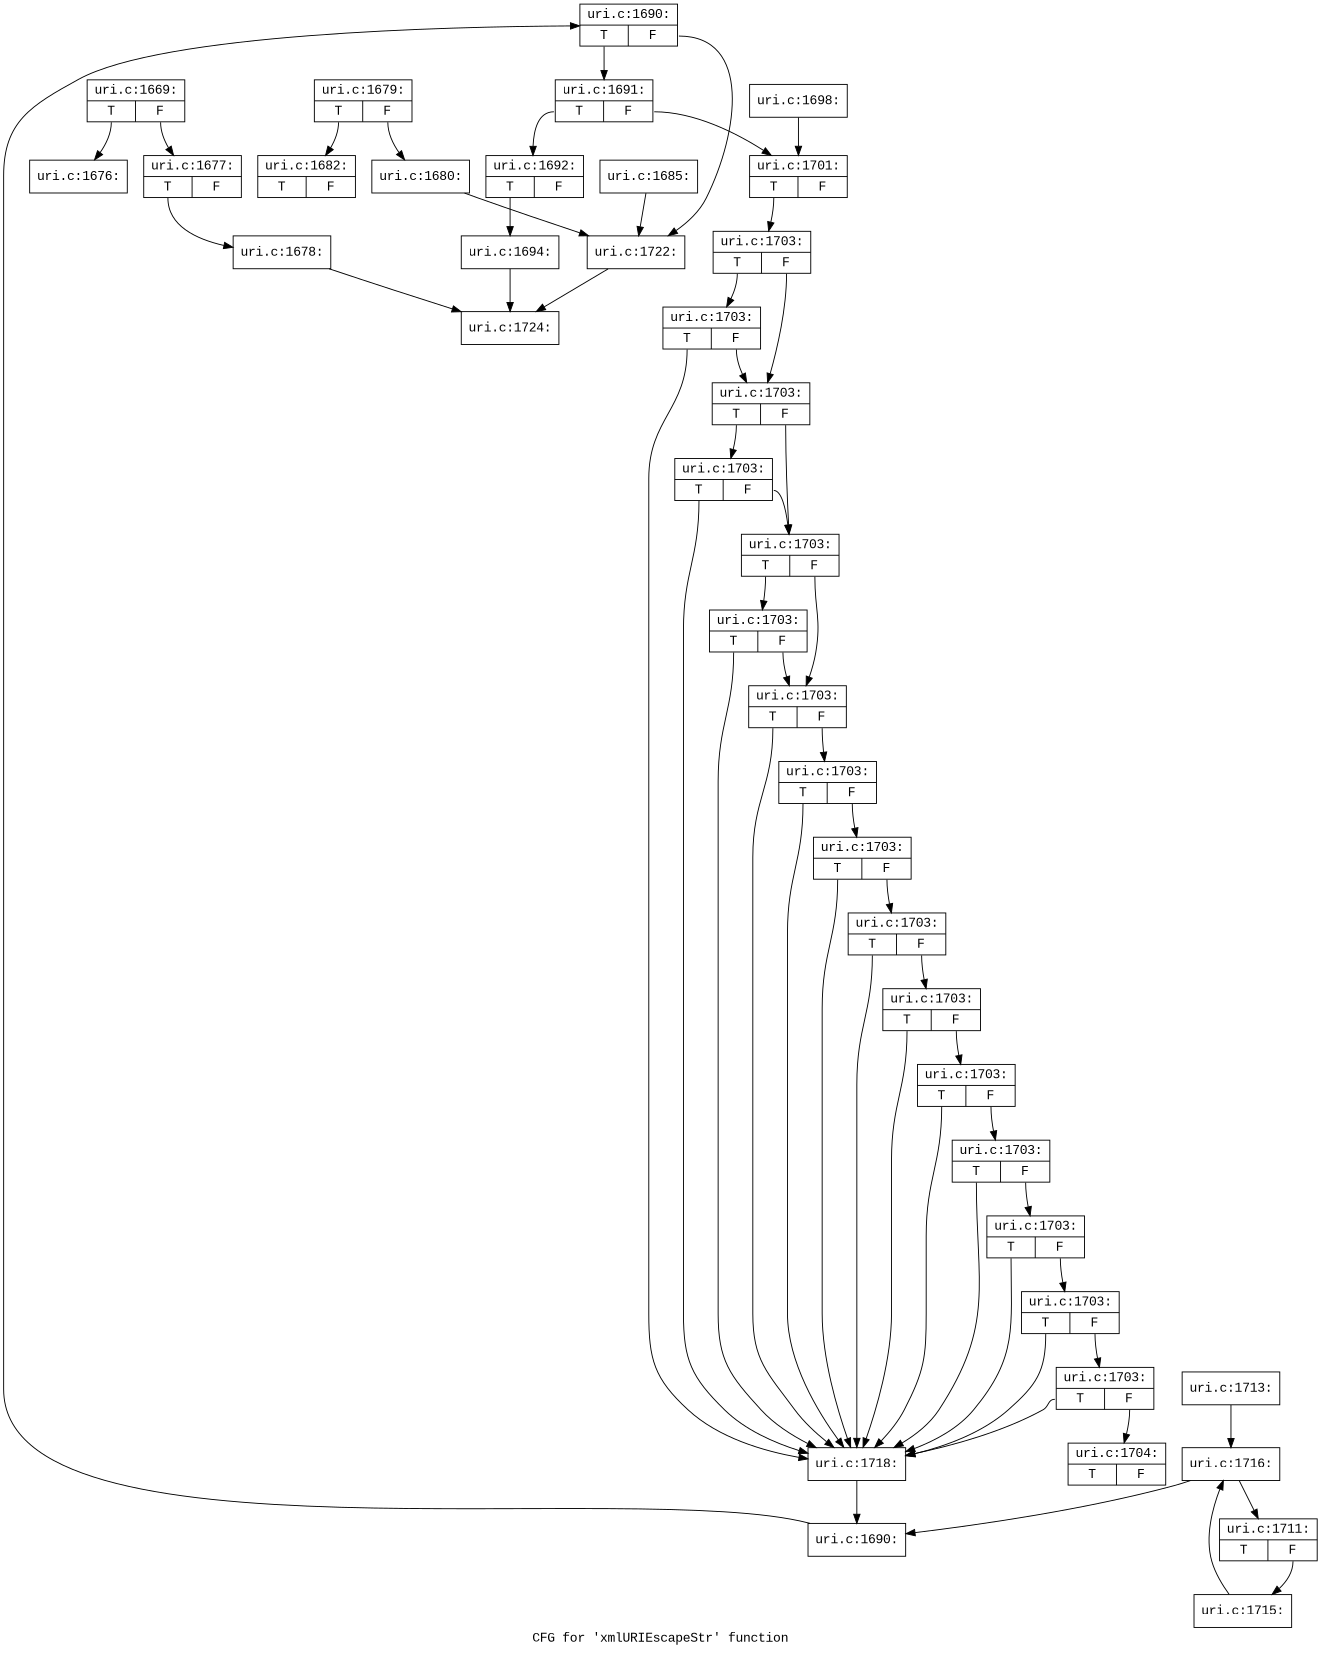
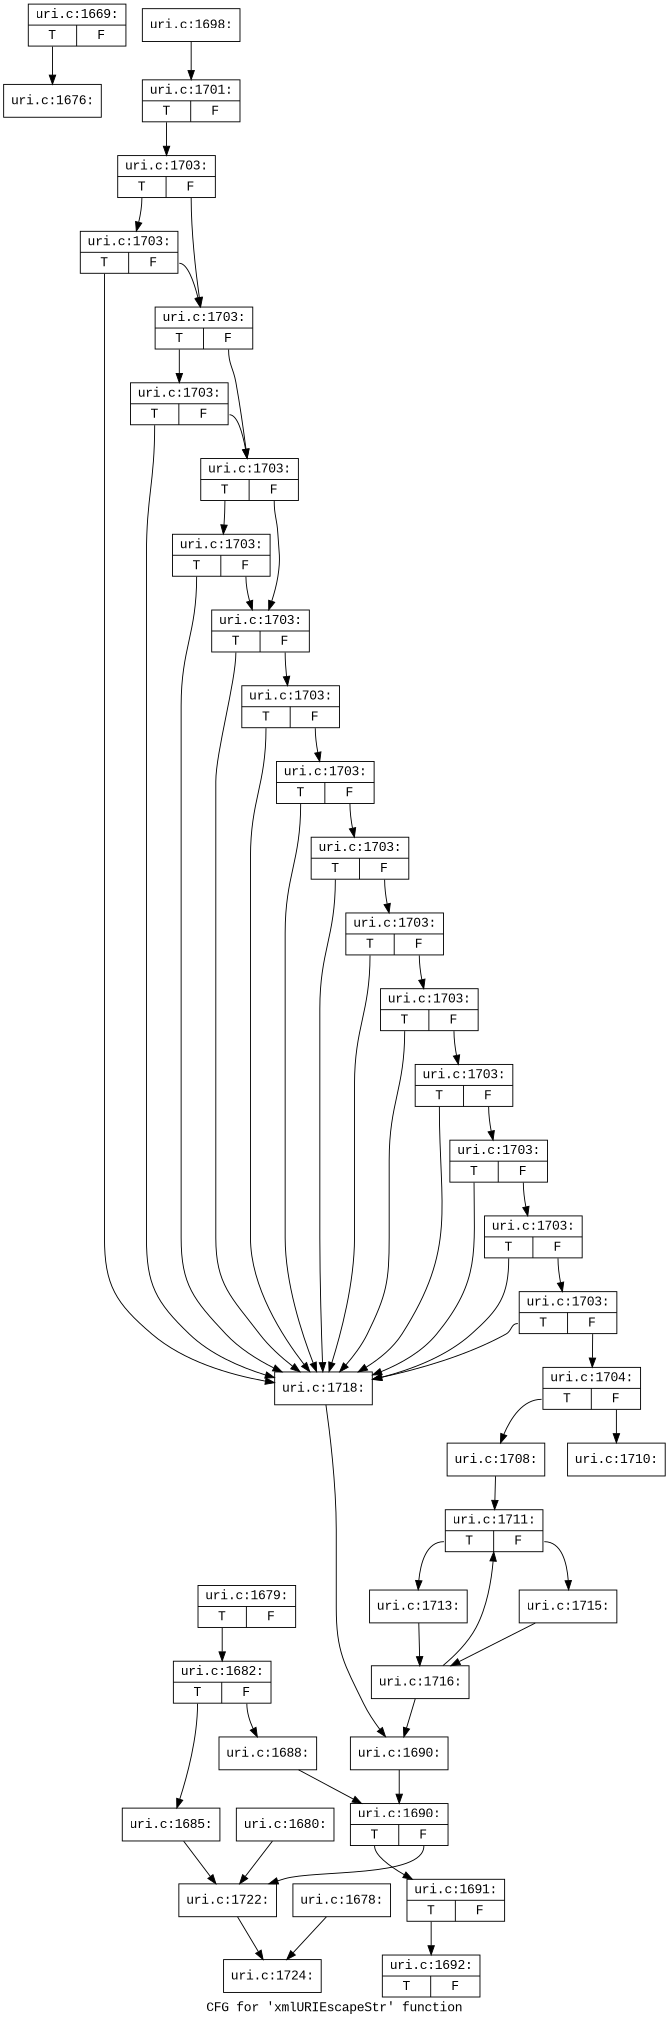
  digraph {
    fontname="Liberation Mono"
    label="CFG for 'xmlURIEscapeStr' function"
    node [fontname="Liberation Mono" shape=record]
    edge [fontname="Liberation Mono" tailport=s0]
    n1 [label="{uri.c:1669:|{<s0>T|<s1>F}}"]
    n2 [label="{uri.c:1676:}"]
-   n3 [label="{uri.c:1677:|{<s0>T|<s1>F}}"]
    n4 [label="{uri.c:1678:}"]
    n5 [label="{uri.c:1724:}"]
    n6 [label="{uri.c:1679:|{<s0>T|<s1>F}}"]
    n7 [label="{uri.c:1682:|{<s0>T|<s1>F}}"]
    n8 [label="{uri.c:1680:}"]
    n9 [label="{uri.c:1685:}"]
+   n10 [label="{uri.c:1688:}"]
    n11 [label="{uri.c:1722:}"]
    n12 [label="{uri.c:1690:|{<s0>T|<s1>F}}"]
    n13 [label="{uri.c:1691:|{<s0>T|<s1>F}}"]
    n14 [label="{uri.c:1692:|{<s0>T|<s1>F}}"]
    n15 [label="{uri.c:1701:|{<s0>T|<s1>F}}"]
-   n16 [label="{uri.c:1694:}"]
    n17 [label="{uri.c:1703:|{<s0>T|<s1>F}}"]
    n18 [label="{uri.c:1698:}"]
    n19 [label="{uri.c:1703:|{<s0>T|<s1>F}}"]
    n20 [label="{uri.c:1703:|{<s0>T|<s1>F}}"]
    n21 [label="{uri.c:1718:}"]
    n22 [label="{uri.c:1690:}"]
    n23 [label="{uri.c:1703:|{<s0>T|<s1>F}}"]
    n24 [label="{uri.c:1703:|{<s0>T|<s1>F}}"]
    n25 [label="{uri.c:1703:|{<s0>T|<s1>F}}"]
    n26 [label="{uri.c:1703:|{<s0>T|<s1>F}}"]
    n27 [label="{uri.c:1703:|{<s0>T|<s1>F}}"]
    n28 [label="{uri.c:1703:|{<s0>T|<s1>F}}"]
    n29 [label="{uri.c:1703:|{<s0>T|<s1>F}}"]
    n30 [label="{uri.c:1703:|{<s0>T|<s1>F}}"]
    n31 [label="{uri.c:1703:|{<s0>T|<s1>F}}"]
    n32 [label="{uri.c:1703:|{<s0>T|<s1>F}}"]
    n33 [label="{uri.c:1703:|{<s0>T|<s1>F}}"]
    n34 [label="{uri.c:1703:|{<s0>T|<s1>F}}"]
    n35 [label="{uri.c:1703:|{<s0>T|<s1>F}}"]
    n36 [label="{uri.c:1704:|{<s0>T|<s1>F}}"]
+   n37 [label="{uri.c:1708:}"]
+   n38 [label="{uri.c:1710:}"]
    n39 [label="{uri.c:1711:|{<s0>T|<s1>F}}"]
    n40 [label="{uri.c:1713:}"]
    n41 [label="{uri.c:1715:}"]
    n42 [label="{uri.c:1716:}"]
    n1 -> n2
-   n1 -> n3 [tailport=s1]
-   n3 -> n4
    n4 -> n5
    n6 -> n7
-   n6 -> n8 [tailport=s1]
+   n7 -> n9
+   n7 -> n10 [tailport=s1]
    n8 -> n11
    n9 -> n11
+   n10 -> n12
    n11 -> n5
    n12 -> n11 [tailport=s1]
    n12 -> n13
    n13 -> n14
-   n13 -> n15 [tailport=s1]
-   n14 -> n16
    n15 -> n17
-   n16 -> n5
    n17 -> n19
    n17 -> n20 [tailport=s1]
    n18 -> n15
    n19 -> n20 [tailport=s1]
    n19 -> n21
    n20 -> n23
    n20 -> n24 [tailport=s1]
    n21 -> n22
    n22 -> n12
    n23 -> n21
    n23 -> n24 [tailport=s1]
    n24 -> n25
    n24 -> n26 [tailport=s1]
    n25 -> n21
    n25 -> n26 [tailport=s1]
    n26 -> n21
    n26 -> n27 [tailport=s1]
    n27 -> n21
    n27 -> n28 [tailport=s1]
    n28 -> n21
    n28 -> n29 [tailport=s1]
    n29 -> n21
    n29 -> n30 [tailport=s1]
    n30 -> n21
    n30 -> n31 [tailport=s1]
    n31 -> n21
    n31 -> n32 [tailport=s1]
    n32 -> n21
    n32 -> n33 [tailport=s1]
    n33 -> n21
    n33 -> n34 [tailport=s1]
    n34 -> n21
    n34 -> n35 [tailport=s1]
    n35 -> n21
    n35 -> n36 [tailport=s1]
+   n36 -> n37
+   n36 -> n38 [tailport=s1]
+   n37 -> n39
+   n39 -> n40
    n39 -> n41 [tailport=s1]
    n40 -> n42
    n41 -> n42
    n42 -> n22
    n42 -> n39
  }
